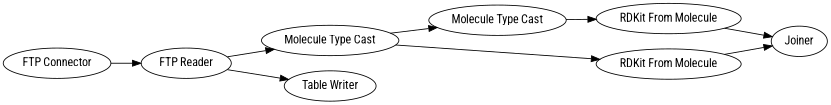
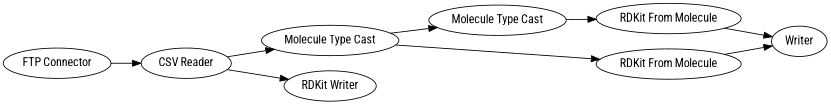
  digraph {
    fontname="Roboto Condensed"
    rankdir=LR
    node [fontname="Roboto Condensed"]
    edge [fontname="Roboto Condensed"]
-   n1 [label="FTP Reader"]
+   n1 [label="CSV Reader"]
    n2 [label="Molecule Type Cast"]
-   n3 [label="Table Writer"]
+   n3 [label="RDKit Writer"]
    n4 [label="Molecule Type Cast"]
    n5 [label="RDKit From Molecule"]
    n6 [label="RDKit From Molecule"]
-   n7 [label=Joiner]
+   n7 [label=Writer]
    n8 [label="FTP Connector"]
    n1 -> n2
    n1 -> n3
    n2 -> n4
    n2 -> n5
    n4 -> n6
    n5 -> n7
    n6 -> n7
    n8 -> n1
  }
